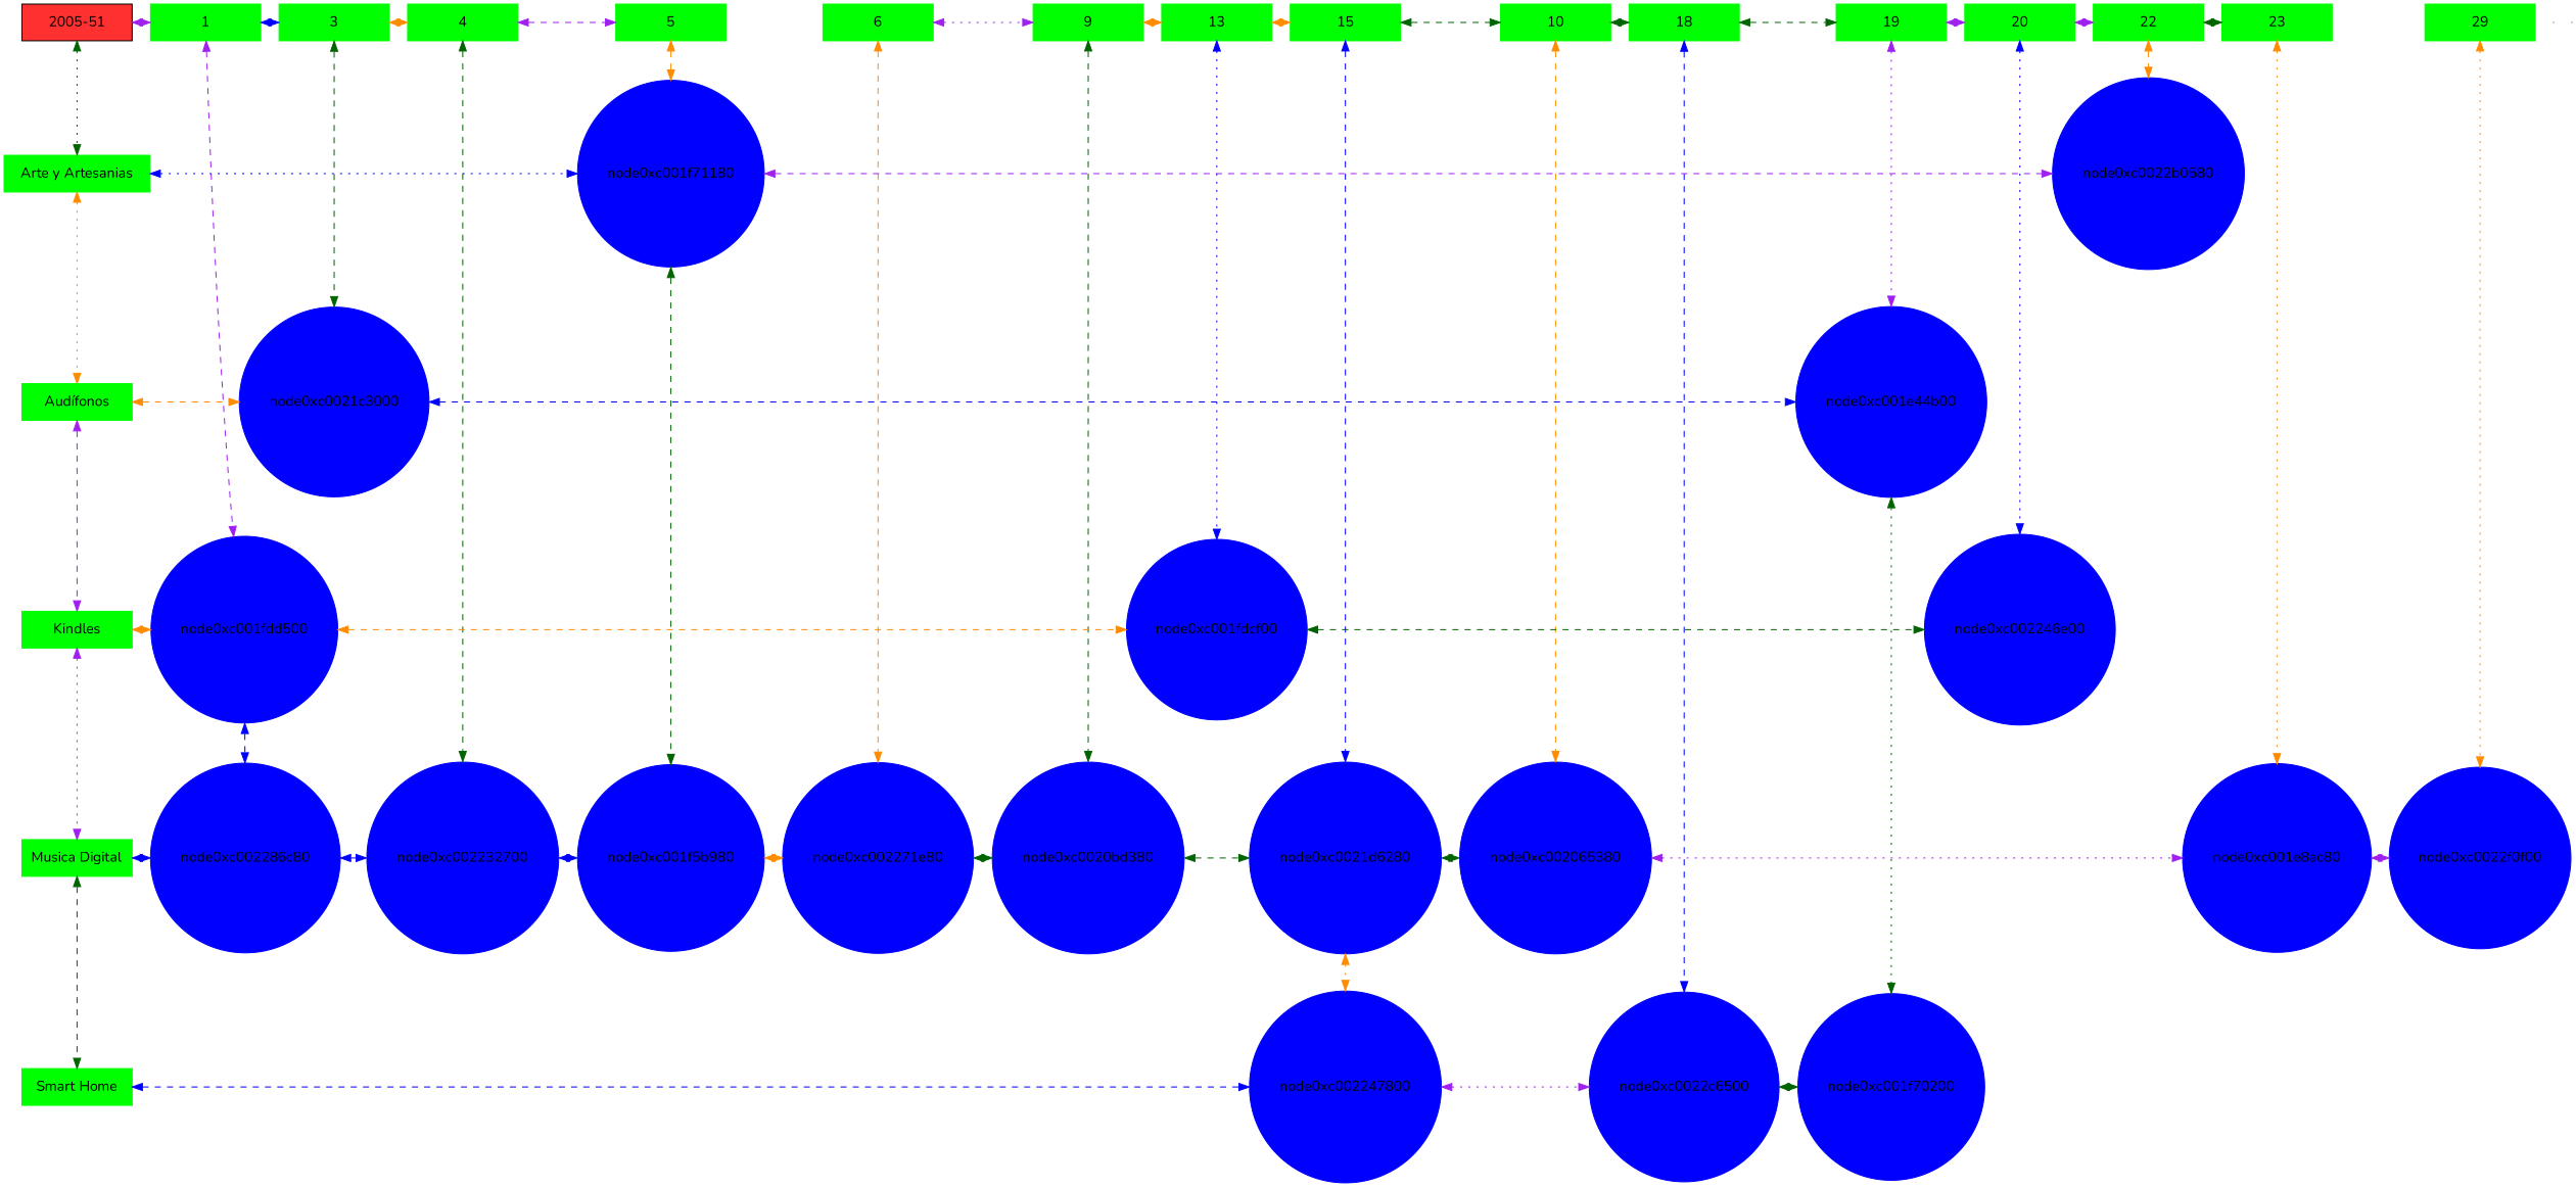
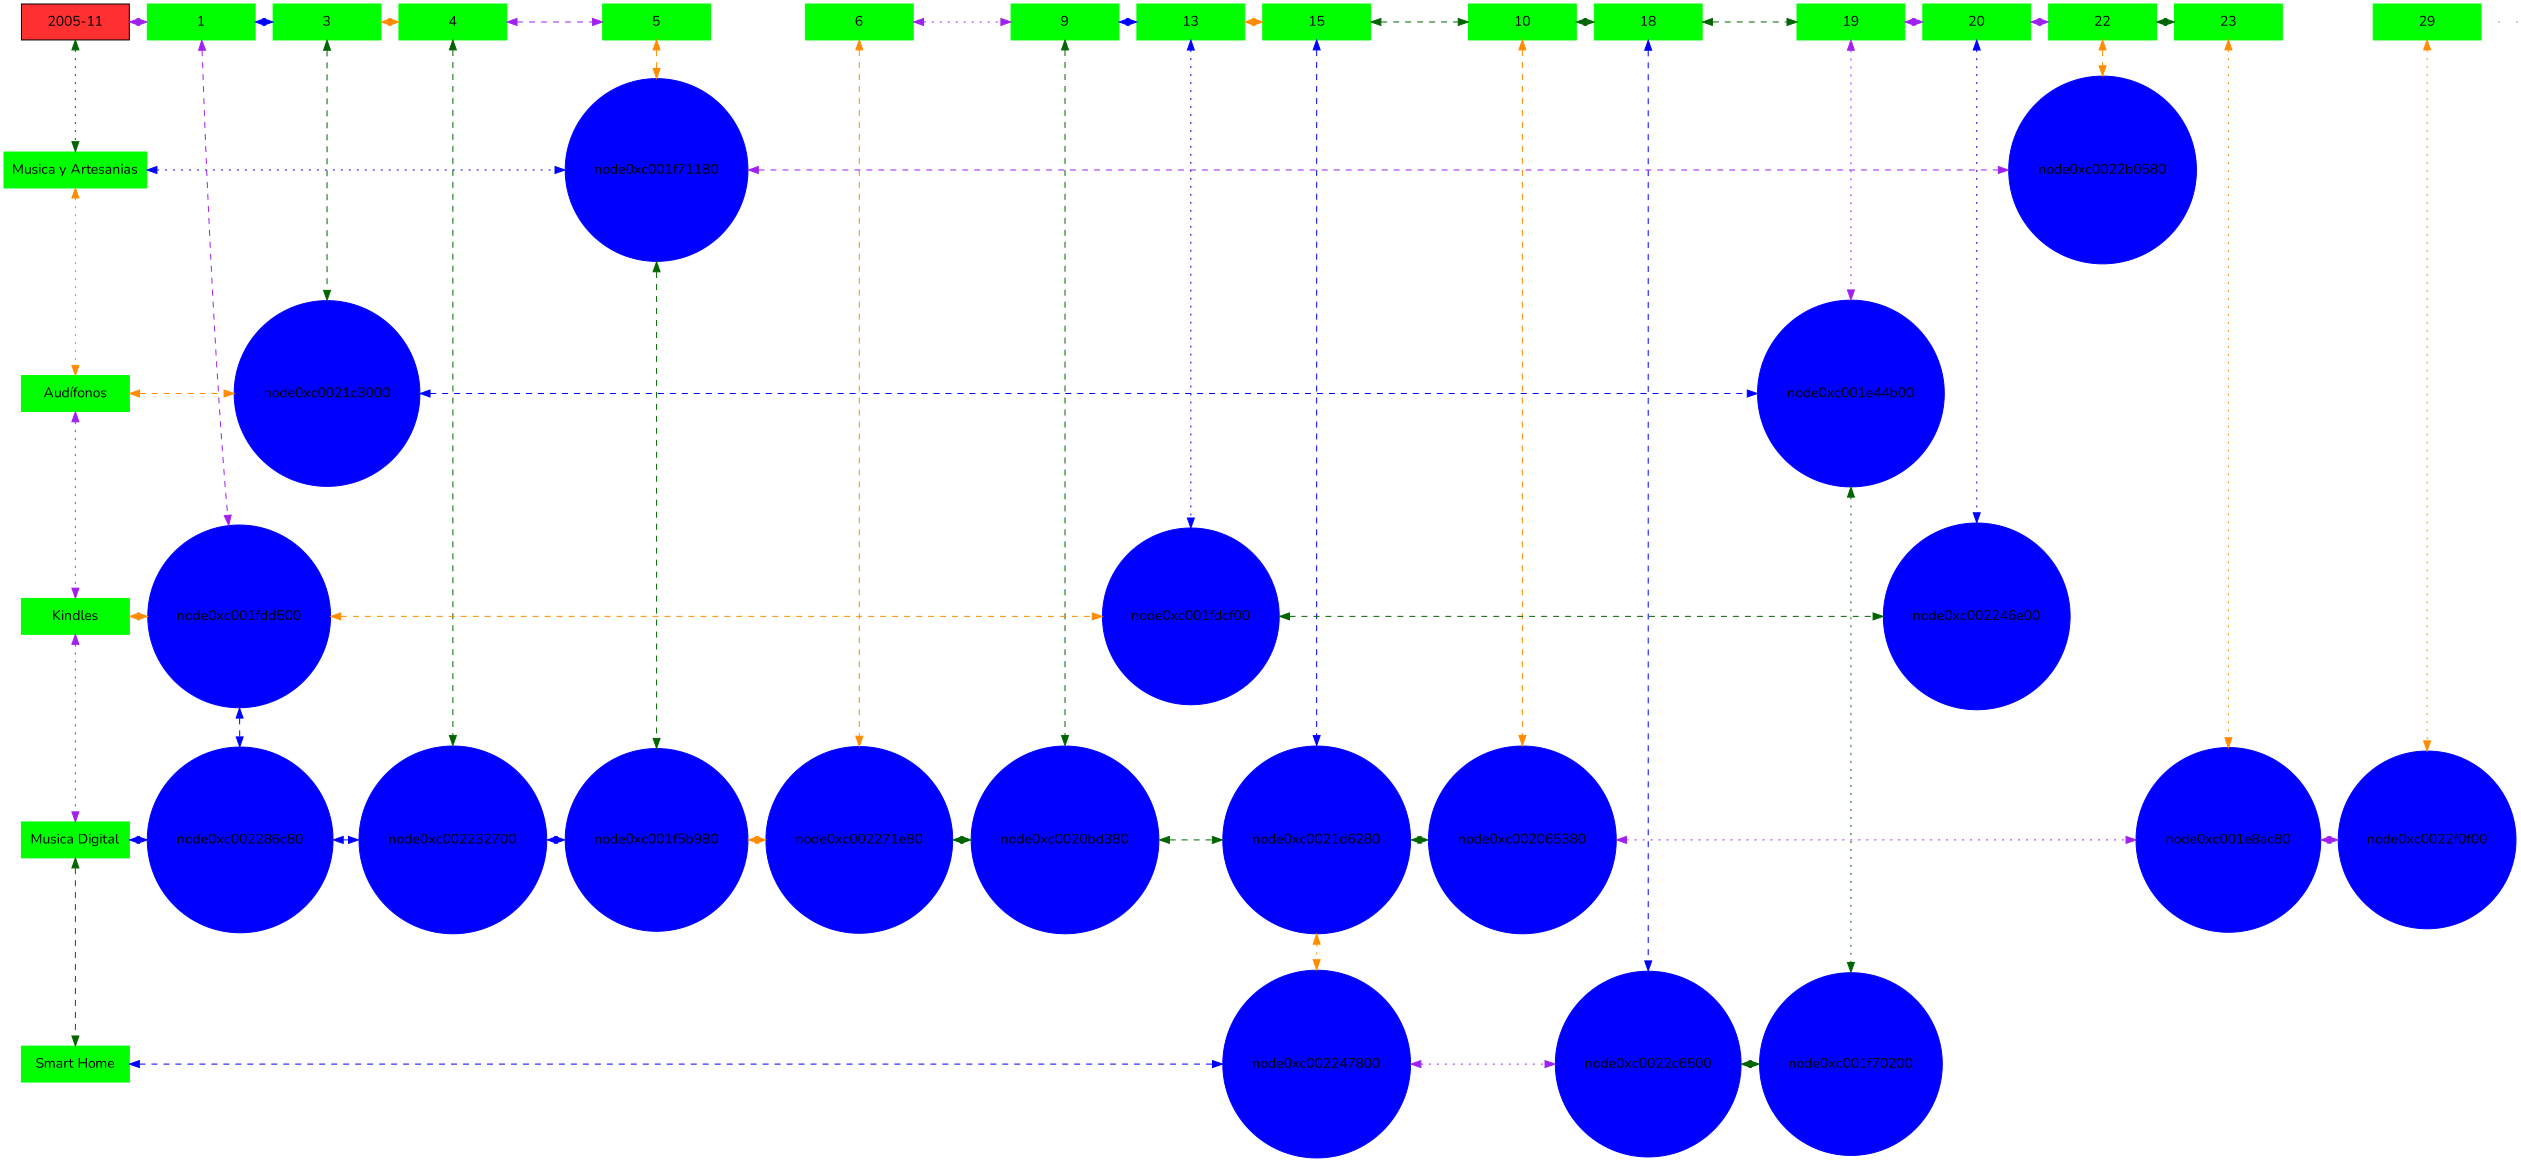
  digraph {
    fontname=Nunito
    node [fontname=Nunito group=1 shape=box style=filled color=green]
    edge [color=darkgreen dir=both fontname=Nunito style=dashed]
-   n1 [fillcolor=firebrick1 label="2005-51" width=1.5 color=""]
+   n1 [fillcolor=firebrick1 label="2005-11" width=1.5 color=""]
    n2 [label=1 width=1.5]
    n3 [group=3 label=3 width=1.5]
    n4 [group=4 label=4 width=1.5]
    n5 [group=5 label=5 width=1.5]
    n6 [group=6 label=6 width=1.5]
    n7 [group=9 label=9 width=1.5]
    n8 [group=13 label=13 width=1.5]
    n9 [group=15 label=15 width=1.5]
    n10 [group=16 label=10 width=1.5]
    n11 [group=18 label=18 width=1.5]
    n12 [group=19 label=19 width=1.5]
    n13 [group=20 label=20 width=1.5]
    n14 [group=22 label=22 width=1.5]
    n15 [group=23 label=23 width=1.5]
    n16 [group=29 label=29 width=1.5]
-   n17 [label="Arte y Artesanias" width=1.5]
+   n17 [label="Musica y Artesanias" width=1.5]
    node0xc001f71180 [color=blue group=5 shape=circle width=0.5]
    node0xc0022b0580 [color=blue group=22 shape=circle width=0.5]
    n20 [label="Audífonos" width=1.5]
    node0xc0021c3000 [color=blue group=3 shape=circle width=0.5]
    node0xc001e44b00 [color=blue group=19 shape=circle width=0.5]
    n23 [label=Kindles width=1.5]
    node0xc001fdd500 [color=blue shape=circle width=0.5]
    node0xc001fdcf00 [color=blue group=13 shape=circle width=0.5]
    node0xc002246e00 [color=blue group=20 shape=circle width=0.5]
    n27 [label="Musica Digital" width=1.5]
    node0xc002286c80 [color=blue shape=circle width=0.5]
    node0xc002232700 [color=blue group=4 shape=circle width=0.5]
    node0xc001f5b980 [color=blue group=5 shape=circle width=0.5]
    node0xc002271e80 [color=blue group=6 shape=circle width=0.5]
    node0xc0020bd380 [color=blue group=9 shape=circle width=0.5]
    node0xc0021d6280 [color=blue group=15 shape=circle width=0.5]
    node0xc002065380 [color=blue group=16 shape=circle width=0.5]
    node0xc001e8ac80 [color=blue group=23 shape=circle width=0.5]
    node0xc0022f0f00 [color=blue group=29 shape=circle width=0.5]
    n37 [label="Smart Home" width=1.5]
    node0xc002247800 [color=blue group=15 shape=circle width=0.5]
    node0xc0022c6500 [color=blue group=18 shape=circle width=0.5]
    node0xc001f70200 [color=blue group=19 shape=circle width=0.5]
    e0 [shape=point width=0 group="" style="" color=""]
    e1 [shape=point width=0 group="" style="" color=""]
    subgraph sub_1 {
      rank=same
      n1
      n2
    }
    subgraph sub_2 {
      rank=same
      n2
      n3
    }
    subgraph sub_3 {
      rank=same
      n3
      n4
    }
    subgraph sub_4 {
      rank=same
      n4
      n5
    }
    subgraph sub_5 {
      rank=same
      n5
      n6
    }
    subgraph sub_6 {
      rank=same
      n6
      n7
    }
    subgraph sub_7 {
      rank=same
      n7
      n8
    }
    subgraph sub_8 {
      rank=same
      n8
      n9
    }
    subgraph sub_9 {
      rank=same
      n9
      n10
    }
    subgraph sub_10 {
      rank=same
      n10
      n11
    }
    subgraph sub_11 {
      rank=same
      n11
      n12
    }
    subgraph sub_12 {
      rank=same
      n12
      n13
    }
    subgraph sub_13 {
      rank=same
      n13
      n14
    }
    subgraph sub_14 {
      rank=same
      n14
      n15
    }
    subgraph sub_15 {
      rank=same
      n15
      n16
    }
    subgraph sub_16 {
      rank=same
      n17
      node0xc001f71180
    }
    subgraph sub_17 {
      rank=same
      node0xc001f71180
      node0xc0022b0580
    }
    subgraph sub_18 {
      rank=same
      n20
      node0xc0021c3000
    }
    subgraph sub_19 {
      rank=same
      node0xc0021c3000
      node0xc001e44b00
    }
    subgraph sub_20 {
      rank=same
      n23
      node0xc001fdd500
    }
    subgraph sub_21 {
      rank=same
      node0xc001fdd500
      node0xc001fdcf00
    }
    subgraph sub_22 {
      rank=same
      node0xc001fdcf00
      node0xc002246e00
    }
    subgraph sub_23 {
      rank=same
      n27
      node0xc002286c80
    }
    subgraph sub_24 {
      rank=same
      node0xc002286c80
      node0xc002232700
    }
    subgraph sub_25 {
      rank=same
      node0xc002232700
      node0xc001f5b980
    }
    subgraph sub_26 {
      rank=same
      node0xc001f5b980
      node0xc002271e80
    }
    subgraph sub_27 {
      rank=same
      node0xc002271e80
      node0xc0020bd380
    }
    subgraph sub_28 {
      rank=same
      node0xc0020bd380
      node0xc0021d6280
    }
    subgraph sub_29 {
      rank=same
      node0xc0021d6280
      node0xc002065380
    }
    subgraph sub_30 {
      rank=same
      node0xc002065380
      node0xc001e8ac80
    }
    subgraph sub_31 {
      rank=same
      node0xc001e8ac80
      node0xc0022f0f00
    }
    subgraph sub_32 {
      rank=same
      n37
      node0xc002247800
    }
    subgraph sub_33 {
      rank=same
      node0xc002247800
      node0xc0022c6500
    }
    subgraph sub_34 {
      rank=same
      node0xc0022c6500
      node0xc001f70200
    }
    n1 -> n2 [color=purple style=dotted]
    n1 -> n17 [style=dotted]
    n2 -> n3 [color=blue style=dotted]
    n2 -> node0xc001fdd500 [color=purple]
    n3 -> n4 [color=darkorange]
    n3 -> node0xc0021c3000
    n4 -> n5 [color=purple]
    n4 -> node0xc002232700
    n5 -> node0xc001f71180 [color=darkorange]
    n6 -> n7 [color=purple style=dotted]
    n6 -> node0xc002271e80 [color=darkorange]
-   n7 -> n8 [color=darkorange style=dotted]
+   n7 -> n8 [color=blue style=dotted]
    n7 -> node0xc0020bd380
    n8 -> n9 [color=darkorange]
    n8 -> node0xc001fdcf00 [color=blue style=dotted]
    n9 -> n10
    n9 -> node0xc0021d6280 [color=blue]
    n10 -> n11 [style=dotted]
    n10 -> node0xc002065380 [color=darkorange]
    n11 -> n12
    n11 -> node0xc0022c6500 [color=blue]
    n12 -> n13 [color=purple]
    n12 -> node0xc001e44b00 [color=purple style=dotted]
    n13 -> n14 [color=purple]
    n13 -> node0xc002246e00 [color=blue style=dotted]
    n14 -> n15
    n14 -> node0xc0022b0580 [color=darkorange]
    n15 -> node0xc001e8ac80 [color=darkorange style=dotted]
    n16 -> node0xc0022f0f00 [color=darkorange style=dotted]
    n17 -> node0xc001f71180 [color=blue style=dotted]
    n17 -> n20 [color=darkorange style=dotted]
    node0xc001f71180 -> node0xc0022b0580 [color=purple]
    node0xc001f71180 -> node0xc001f5b980
    n20 -> node0xc0021c3000 [color=darkorange]
-   n20 -> n23 [color=purple]
+   n20 -> n23 [color=purple style=dotted]
    node0xc0021c3000 -> node0xc001e44b00 [color=blue]
    node0xc001e44b00 -> node0xc001f70200 [style=dotted]
    n23 -> node0xc001fdd500 [color=darkorange]
    n23 -> n27 [color=purple style=dotted]
    node0xc001fdd500 -> node0xc001fdcf00 [color=darkorange]
    node0xc001fdd500 -> node0xc002286c80 [color=blue]
    node0xc001fdcf00 -> node0xc002246e00
    n27 -> node0xc002286c80 [color=blue]
    n27 -> n37
    node0xc002286c80 -> node0xc002232700 [color=blue]
    node0xc002232700 -> node0xc001f5b980 [color=blue]
    node0xc001f5b980 -> node0xc002271e80 [color=darkorange style=dotted]
    node0xc002271e80 -> node0xc0020bd380
    node0xc0020bd380 -> node0xc0021d6280
    node0xc0021d6280 -> node0xc002065380 [style=dotted]
    node0xc0021d6280 -> node0xc002247800 [color=darkorange style=dotted]
    node0xc002065380 -> node0xc001e8ac80 [color=purple style=dotted]
    node0xc001e8ac80 -> node0xc0022f0f00 [color=purple]
    n37 -> node0xc002247800 [color=blue]
    node0xc002247800 -> node0xc0022c6500 [color=purple style=dotted]
    node0xc0022c6500 -> node0xc001f70200 [style=dotted]
  }
